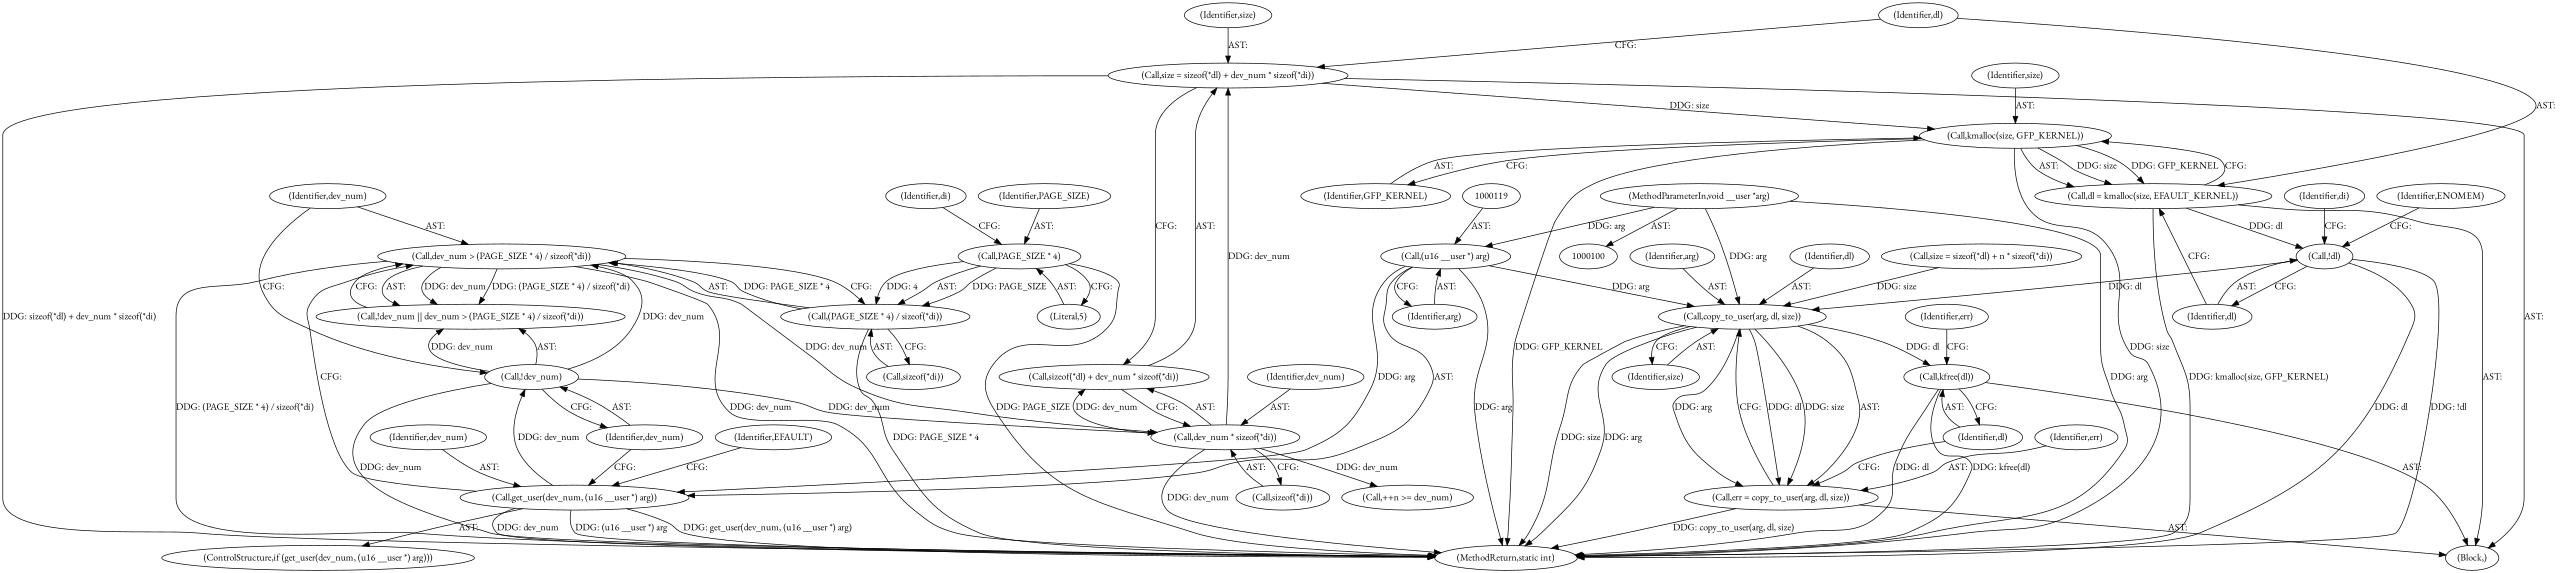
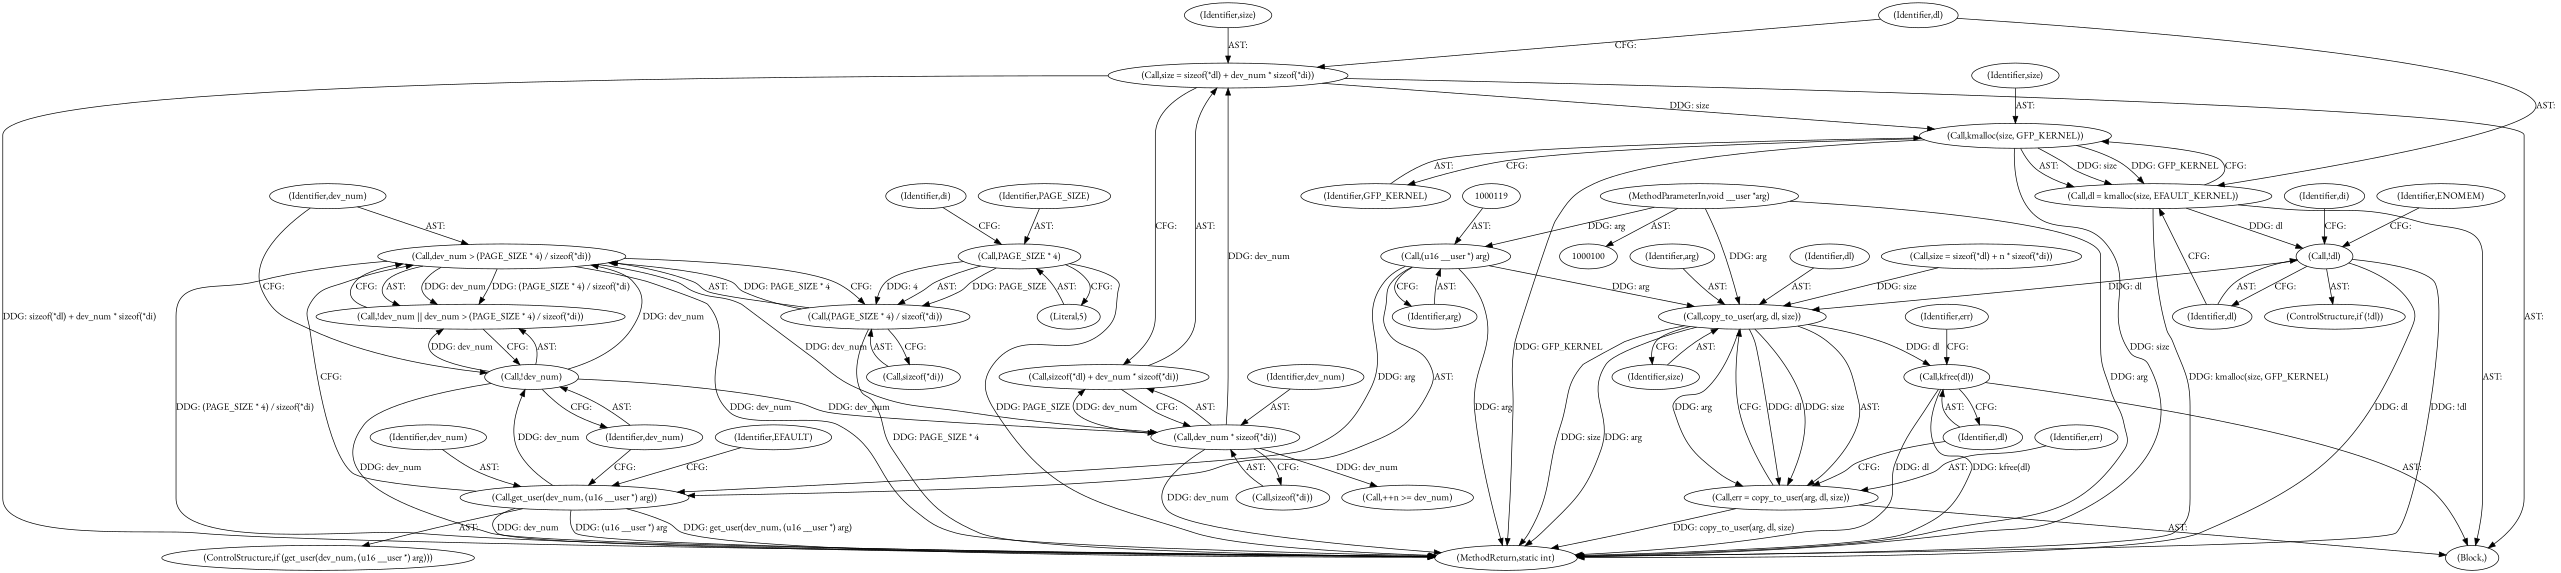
  digraph {
    fontname="EB Garamond"
    node [fontname="EB Garamond"]
    edge [fontname="EB Garamond"]
    n1 [label="(Call,kmalloc(size, GFP_KERNEL))"]
    n2 [label="(Call,dl = kmalloc(size, EFAULT_KERNEL))"]
    n3 [label="(Identifier,GFP_KERNEL)"]
    n4 [label="(MethodReturn,static int)"]
    n5 [label="(Block,)"]
    n6 [label="(Call,!dl)"]
    n7 [label="(Call,size = sizeof(*dl) + dev_num * sizeof(*di))"]
    n8 [label="(Call,sizeof(*dl) + dev_num * sizeof(*di))"]
    n9 [label="(Call,dev_num * sizeof(*di))"]
    n10 [label="(Call,++n >= dev_num)"]
    n11 [label="(Call,sizeof(*di))"]
    n12 [label="(Call,dev_num > (PAGE_SIZE * 4) / sizeof(*di))"]
    n13 [label="(Call,(PAGE_SIZE * 4) / sizeof(*di))"]
    n14 [label="(Call,!dev_num || dev_num > (PAGE_SIZE * 4) / sizeof(*di))"]
    n15 [label="(Call,sizeof(*di))"]
    n16 [label="(Call,!dev_num)"]
    n17 [label="(Identifier,dev_num)"]
    n18 [label="(Call,get_user(dev_num, (u16 __user *) arg))"]
    n19 [label="(ControlStructure,if (get_user(dev_num, (u16 __user *) arg)))"]
    n20 [label="(Call,(u16 __user *) arg)"]
    n21 [label="(Call,copy_to_user(arg, dl, size))"]
    n22 [label="(Identifier,arg)"]
    n23 [label="(Call,err = copy_to_user(arg, dl, size))"]
    n24 [label="(Call,kfree(dl))"]
    n25 [label="(Identifier,size)"]
    n26 [label="(MethodParameterIn,void __user *arg)"]
    1000100
    n28 [label="(Call,PAGE_SIZE * 4)"]
    n29 [label="(Literal,5)"]
    n30 [label="(Identifier,dl)"]
+   n31 [label="(ControlStructure,if (!dl))"]
    n32 [label="(Identifier,dl)"]
    n33 [label="(Call,size = sizeof(*dl) + n * sizeof(*di))"]
    n34 [label="(Identifier,arg)"]
    n35 [label="(Identifier,err)"]
    n36 [label="(Identifier,dev_num)"]
    n37 [label="(Identifier,ENOMEM)"]
    n38 [label="(Identifier,di)"]
    n39 [label="(Identifier,err)"]
    n40 [label="(Identifier,dl)"]
    n41 [label="(Identifier,PAGE_SIZE)"]
    n42 [label="(Identifier,dev_num)"]
    n43 [label="(Identifier,dev_num)"]
    n44 [label="(Identifier,size)"]
    n45 [label="(Identifier,EFAULT)"]
    n46 [label="(Identifier,di)"]
    n47 [label="(Identifier,dl)"]
    n48 [label="(Identifier,size)"]
    1000119
    n1 -> n2 [label="AST: "]
    n1 -> n2 [label="DDG: size"]
    n1 -> n2 [label="DDG: GFP_KERNEL"]
    n1 -> n3 [label="CFG: "]
    n1 -> n4 [label="DDG: GFP_KERNEL"]
    n1 -> n4 [label="DDG: size"]
    n2 -> n1 [label="CFG: "]
    n2 -> n4 [label="DDG: kmalloc(size, GFP_KERNEL)"]
    n2 -> n5 [label="AST: "]
    n2 -> n6 [label="DDG: dl"]
    n3 -> n1 [label="AST: "]
    n6 -> n4 [label="DDG: !dl"]
    n6 -> n4 [label="DDG: dl"]
    n6 -> n21 [label="DDG: dl"]
    n6 -> n30 [label="CFG: "]
+   n6 -> n31 [label="AST: "]
    n7 -> n1 [label="DDG: size"]
    n7 -> n4 [label="DDG: sizeof(*dl) + dev_num * sizeof(*di)"]
    n7 -> n5 [label="AST: "]
    n7 -> n8 [label="CFG: "]
    n8 -> n7 [label="AST: "]
    n8 -> n9 [label="CFG: "]
    n9 -> n4 [label="DDG: dev_num"]
    n9 -> n7 [label="DDG: dev_num"]
    n9 -> n8 [label="AST: "]
    n9 -> n8 [label="DDG: dev_num"]
    n9 -> n10 [label="DDG: dev_num"]
    n9 -> n11 [label="CFG: "]
    n11 -> n9 [label="AST: "]
    n12 -> n4 [label="DDG: (PAGE_SIZE * 4) / sizeof(*di)"]
    n12 -> n4 [label="DDG: dev_num"]
    n12 -> n9 [label="DDG: dev_num"]
    n12 -> n13 [label="CFG: "]
    n12 -> n14 [label="AST: "]
    n12 -> n14 [label="DDG: dev_num"]
    n12 -> n14 [label="DDG: (PAGE_SIZE * 4) / sizeof(*di)"]
    n13 -> n4 [label="DDG: PAGE_SIZE * 4"]
    n13 -> n12 [label="AST: "]
    n13 -> n12 [label="DDG: PAGE_SIZE * 4"]
    n13 -> n15 [label="CFG: "]
    n14 -> n12 [label="CFG: "]
+   n14 -> n16 [label="CFG: "]
    n15 -> n13 [label="AST: "]
    n16 -> n4 [label="DDG: dev_num"]
    n16 -> n9 [label="DDG: dev_num"]
    n16 -> n12 [label="DDG: dev_num"]
    n16 -> n14 [label="AST: "]
    n16 -> n14 [label="DDG: dev_num"]
    n16 -> n17 [label="CFG: "]
    n17 -> n16 [label="AST: "]
    n17 -> n18 [label="CFG: "]
    n18 -> n4 [label="DDG: dev_num"]
    n18 -> n4 [label="DDG: (u16 __user *) arg"]
    n18 -> n4 [label="DDG: get_user(dev_num, (u16 __user *) arg)"]
    n18 -> n12 [label="CFG: "]
    n18 -> n16 [label="DDG: dev_num"]
    n18 -> n19 [label="AST: "]
    n20 -> n4 [label="DDG: arg"]
    n20 -> n18 [label="AST: "]
    n20 -> n18 [label="DDG: arg"]
    n20 -> n21 [label="DDG: arg"]
    n20 -> n22 [label="CFG: "]
    n21 -> n4 [label="DDG: size"]
    n21 -> n4 [label="DDG: arg"]
    n21 -> n23 [label="AST: "]
    n21 -> n23 [label="DDG: arg"]
    n21 -> n23 [label="DDG: dl"]
    n21 -> n23 [label="DDG: size"]
    n21 -> n24 [label="DDG: dl"]
    n21 -> n25 [label="CFG: "]
    n22 -> n20 [label="AST: "]
    n23 -> n4 [label="DDG: copy_to_user(arg, dl, size)"]
    n23 -> n5 [label="AST: "]
    n23 -> n21 [label="CFG: "]
    n24 -> n4 [label="DDG: kfree(dl)"]
    n24 -> n4 [label="DDG: dl"]
    n24 -> n5 [label="AST: "]
    n24 -> n32 [label="CFG: "]
    n25 -> n21 [label="AST: "]
    n26 -> n4 [label="DDG: arg"]
    n26 -> n20 [label="DDG: arg"]
    n26 -> n21 [label="DDG: arg"]
    n26 -> 1000100 [label="AST: "]
    n28 -> n4 [label="DDG: PAGE_SIZE"]
    n28 -> n13 [label="AST: "]
    n28 -> n13 [label="DDG: PAGE_SIZE"]
    n28 -> n13 [label="DDG: 4"]
    n28 -> n29 [label="CFG: "]
    n29 -> n28 [label="AST: "]
    n30 -> n2 [label="CFG: "]
    n30 -> n6 [label="AST: "]
    n32 -> n23 [label="CFG: "]
    n32 -> n24 [label="AST: "]
    n33 -> n21 [label="DDG: size"]
    n34 -> n21 [label="AST: "]
    n35 -> n24 [label="CFG: "]
    n36 -> n12 [label="AST: "]
    n36 -> n16 [label="CFG: "]
    n37 -> n6 [label="CFG: "]
    n38 -> n6 [label="CFG: "]
    n39 -> n23 [label="AST: "]
    n40 -> n21 [label="AST: "]
    n41 -> n28 [label="AST: "]
    n42 -> n9 [label="AST: "]
    n43 -> n18 [label="AST: "]
    n44 -> n7 [label="AST: "]
    n45 -> n18 [label="CFG: "]
    n46 -> n28 [label="CFG: "]
    n47 -> n2 [label="AST: "]
    n47 -> n7 [label="CFG: "]
    n48 -> n1 [label="AST: "]
    1000119 -> n20 [label="AST: "]
  }
